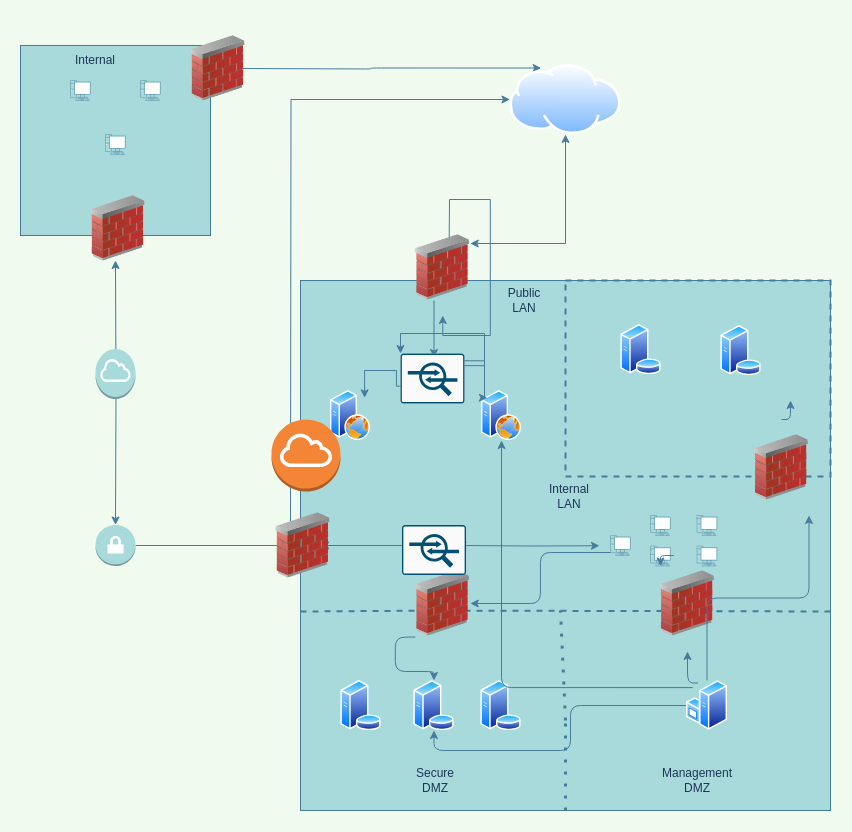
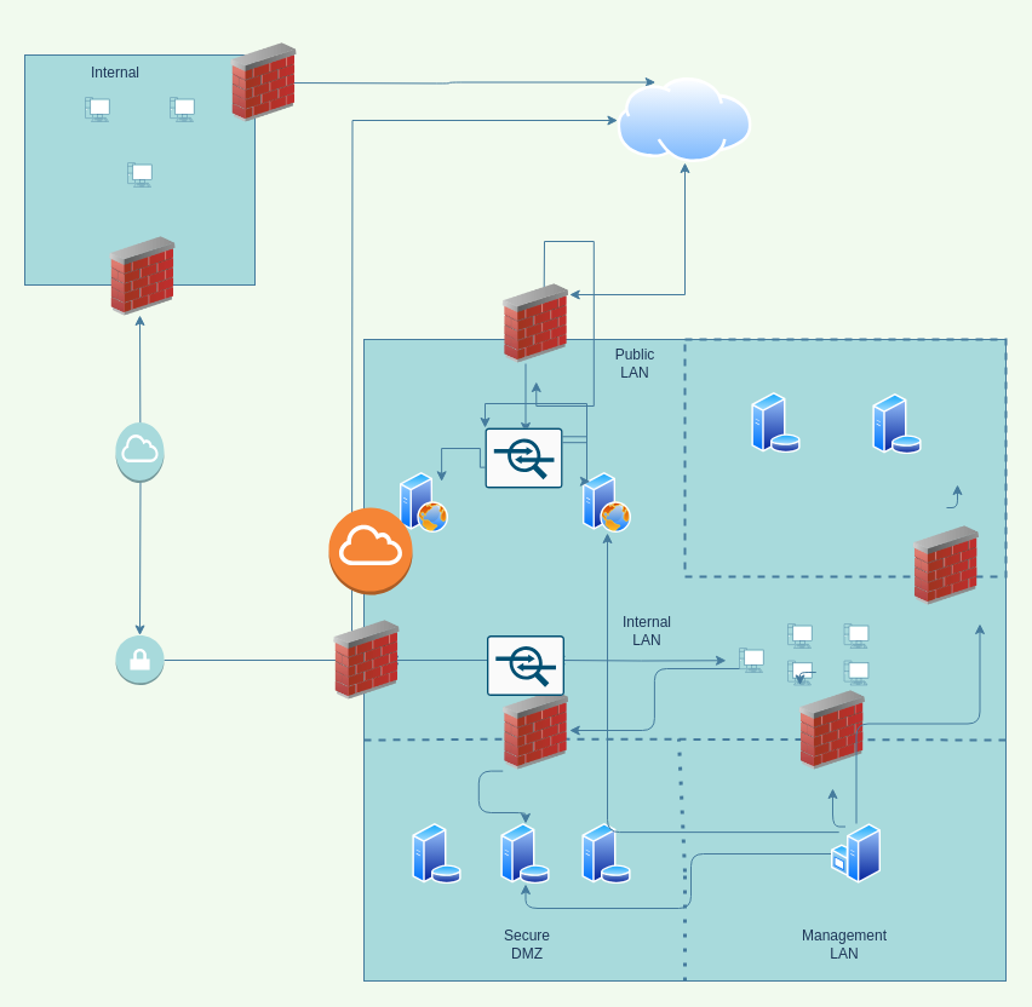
  <mxCell id="0" />
  <mxCell id="1" parent="0" />
  <mxCell id="2" value="" style="rounded=0;whiteSpace=wrap;html=1;sketch=0;strokeColor=#457B9D;fillColor=#A8DADC;fontColor=#1D3557;" parent="1" vertex="1"><mxGeometry x="596.5" y="310" width="193.5" height="90" as="geometry" /></mxCell>
  <mxCell id="3" value="" style="rounded=0;whiteSpace=wrap;html=1;sketch=0;strokeColor=#457B9D;fillColor=#A8DADC;fontColor=#1D3557;" parent="1" vertex="1"><mxGeometry x="604" y="315" width="166" height="75" as="geometry" /></mxCell>
  <mxCell id="4" value="" style="whiteSpace=wrap;html=1;aspect=fixed;fillColor=#A8DADC;strokeColor=#457B9D;fontColor=#1D3557;" parent="1" vertex="1"><mxGeometry x="20" y="45" width="190" height="190" as="geometry" /></mxCell>
  <mxCell id="5" value="" style="whiteSpace=wrap;html=1;aspect=fixed;fillColor=#A8DADC;strokeColor=#457B9D;fontColor=#1D3557;" parent="1" vertex="1"><mxGeometry x="300" y="280" width="530" height="530" as="geometry" /></mxCell>
  <mxCell id="6" value="" style="fontColor=#1D3557;verticalAlign=top;verticalLabelPosition=bottom;labelPosition=center;align=center;html=1;outlineConnect=0;fillColor=#A8DADC;strokeColor=#457B9D;gradientDirection=north;strokeWidth=2;shape=mxgraph.networks.pc;" parent="1" vertex="1"><mxGeometry x="70" y="80" width="20" height="20" as="geometry" /></mxCell>
  <mxCell id="7" value="" style="fontColor=#1D3557;verticalAlign=top;verticalLabelPosition=bottom;labelPosition=center;align=center;html=1;outlineConnect=0;fillColor=#A8DADC;strokeColor=#457B9D;gradientDirection=north;strokeWidth=2;shape=mxgraph.networks.pc;" parent="1" vertex="1"><mxGeometry x="140" y="80" width="20" height="20" as="geometry" /></mxCell>
  <mxCell id="8" value="" style="fontColor=#1D3557;verticalAlign=top;verticalLabelPosition=bottom;labelPosition=center;align=center;html=1;outlineConnect=0;fillColor=#A8DADC;strokeColor=#457B9D;gradientDirection=north;strokeWidth=2;shape=mxgraph.networks.pc;" parent="1" vertex="1"><mxGeometry x="105" y="134" width="20" height="20" as="geometry" /></mxCell>
  <mxCell id="9" value="" style="rounded=0;whiteSpace=wrap;html=1;dashed=1;strokeColor=#457B9D;fillColor=none;strokeWidth=2;fontColor=#1D3557;" parent="1" vertex="1"><mxGeometry x="565" y="280" width="265" height="196" as="geometry" /></mxCell>
  <mxCell id="10" value="" style="endArrow=none;dashed=1;html=1;entryX=0;entryY=0.5;entryDx=0;entryDy=0;exitX=1;exitY=0.5;exitDx=0;exitDy=0;fillColor=#A8DADC;strokeColor=#457B9D;strokeWidth=2;labelBackgroundColor=#F1FAEE;fontColor=#1D3557;" parent="1" edge="1"><mxGeometry width="50" height="50" relative="1" as="geometry"><mxPoint x="450" y="610" as="sourcePoint" /><mxPoint x="300" y="611" as="targetPoint" /><Array as="points" /></mxGeometry></mxCell>
  <mxCell id="11" value="" style="endArrow=none;dashed=1;html=1;dashPattern=1 3;strokeWidth=3;exitX=0.5;exitY=1;exitDx=0;exitDy=0;fillColor=#A8DADC;strokeColor=#457B9D;labelBackgroundColor=#F1FAEE;fontColor=#1D3557;" parent="1" edge="1"><mxGeometry width="50" height="50" relative="1" as="geometry"><mxPoint x="565" y="720" as="sourcePoint" /><mxPoint x="560" y="610" as="targetPoint" /></mxGeometry></mxCell>
  <mxCell id="12" value="" style="aspect=fixed;perimeter=ellipsePerimeter;html=1;align=center;shadow=0;dashed=0;spacingTop=3;image;image=img/lib/active_directory/web_server.svg;strokeWidth=2;fillColor=none;labelBackgroundColor=#F1FAEE;strokeColor=#457B9D;fontColor=#1D3557;" parent="1" vertex="1"><mxGeometry x="330" y="390" width="40" height="50" as="geometry" /></mxCell>
  <mxCell id="13" value="" style="aspect=fixed;perimeter=ellipsePerimeter;html=1;align=center;shadow=0;dashed=0;spacingTop=3;image;image=img/lib/active_directory/web_server.svg;strokeWidth=2;fillColor=none;labelBackgroundColor=#F1FAEE;strokeColor=#457B9D;fontColor=#1D3557;" parent="1" vertex="1"><mxGeometry x="481" y="390" width="40" height="50" as="geometry" /></mxCell>
  <mxCell id="14" value="" style="aspect=fixed;perimeter=ellipsePerimeter;html=1;align=center;shadow=0;dashed=0;spacingTop=3;image;image=img/lib/active_directory/database_server.svg;strokeWidth=2;fillColor=none;labelBackgroundColor=#F1FAEE;strokeColor=#457B9D;fontColor=#1D3557;" parent="1" vertex="1"><mxGeometry x="620" y="324" width="41" height="50" as="geometry" /></mxCell>
  <mxCell id="15" value="" style="aspect=fixed;perimeter=ellipsePerimeter;html=1;align=center;shadow=0;dashed=0;spacingTop=3;image;image=img/lib/active_directory/database_server.svg;strokeWidth=2;fillColor=none;labelBackgroundColor=#F1FAEE;strokeColor=#457B9D;fontColor=#1D3557;" parent="1" vertex="1"><mxGeometry x="720" y="325" width="41" height="50" as="geometry" /></mxCell>
  <mxCell id="16" style="edgeStyle=orthogonalEdgeStyle;rounded=0;orthogonalLoop=1;jettySize=auto;html=1;exitX=0.5;exitY=1;exitDx=0;exitDy=0;entryX=0;entryY=0.5;entryDx=0;entryDy=0;entryPerimeter=0;strokeColor=#457B9D;strokeWidth=1;labelBackgroundColor=#F1FAEE;fontColor=#1D3557;" parent="1" edge="1"><mxGeometry relative="1" as="geometry"><mxPoint x="433.5" y="300" as="sourcePoint" /><mxPoint x="433.5" y="357" as="targetPoint" /></mxGeometry></mxCell>
  <mxCell id="17" value="" style="endArrow=none;dashed=1;html=1;dashPattern=1 3;strokeWidth=3;exitX=0.5;exitY=1;exitDx=0;exitDy=0;fillColor=#A8DADC;strokeColor=#457B9D;labelBackgroundColor=#F1FAEE;fontColor=#1D3557;" parent="1" source="5" edge="1"><mxGeometry width="50" height="50" relative="1" as="geometry"><mxPoint x="565" y="810" as="sourcePoint" /><mxPoint x="565" y="720" as="targetPoint" /></mxGeometry></mxCell>
  <mxCell id="18" value="" style="endArrow=none;dashed=1;html=1;entryX=0;entryY=0.5;entryDx=0;entryDy=0;exitX=1;exitY=0.5;exitDx=0;exitDy=0;fillColor=#A8DADC;strokeColor=#457B9D;strokeWidth=2;labelBackgroundColor=#F1FAEE;fontColor=#1D3557;" parent="1" edge="1"><mxGeometry width="50" height="50" relative="1" as="geometry"><mxPoint x="830" y="611" as="sourcePoint" /><mxPoint x="417" y="610" as="targetPoint" /><Array as="points" /></mxGeometry></mxCell>
  <mxCell id="19" style="edgeStyle=orthogonalEdgeStyle;rounded=0;orthogonalLoop=1;jettySize=auto;html=1;exitX=0.855;exitY=0.855;exitDx=0;exitDy=0;exitPerimeter=0;entryX=1;entryY=0;entryDx=0;entryDy=0;strokeColor=#457B9D;strokeWidth=1;labelBackgroundColor=#F1FAEE;fontColor=#1D3557;" parent="1" target="12" edge="1"><mxGeometry relative="1" as="geometry"><mxPoint x="421.785" y="385.215" as="sourcePoint" /></mxGeometry></mxCell>
  <mxCell id="20" style="edgeStyle=orthogonalEdgeStyle;rounded=0;orthogonalLoop=1;jettySize=auto;html=1;exitX=0.855;exitY=0.145;exitDx=0;exitDy=0;exitPerimeter=0;entryX=0;entryY=0;entryDx=0;entryDy=0;strokeColor=#457B9D;strokeWidth=1;labelBackgroundColor=#F1FAEE;fontColor=#1D3557;" parent="1" source="62" target="13" edge="1"><mxGeometry relative="1" as="geometry"><mxPoint x="445.215" y="385.215" as="sourcePoint" /></mxGeometry></mxCell>
  <mxCell id="21" style="edgeStyle=orthogonalEdgeStyle;curved=0;rounded=1;sketch=0;orthogonalLoop=1;jettySize=auto;html=1;exitX=0;exitY=0.85;exitDx=0;exitDy=0;exitPerimeter=0;strokeColor=#457B9D;fillColor=#A8DADC;fontColor=#1D3557;" parent="1" source="53" target="28" edge="1"><mxGeometry relative="1" as="geometry" /></mxCell>
  <mxCell id="22" value="" style="fontColor=#1D3557;verticalAlign=top;verticalLabelPosition=bottom;labelPosition=center;align=center;html=1;outlineConnect=0;fillColor=#A8DADC;strokeColor=#457B9D;gradientDirection=north;strokeWidth=2;shape=mxgraph.networks.pc;" parent="1" vertex="1"><mxGeometry x="610" y="535" width="20" height="20" as="geometry" /></mxCell>
  <mxCell id="23" value="" style="fontColor=#1D3557;verticalAlign=top;verticalLabelPosition=bottom;labelPosition=center;align=center;html=1;outlineConnect=0;fillColor=#A8DADC;strokeColor=#457B9D;gradientDirection=north;strokeWidth=2;shape=mxgraph.networks.pc;" parent="1" vertex="1"><mxGeometry x="650" y="545.5" width="20" height="20" as="geometry" /></mxCell>
  <mxCell id="24" value="" style="fontColor=#1D3557;verticalAlign=top;verticalLabelPosition=bottom;labelPosition=center;align=center;html=1;outlineConnect=0;fillColor=#A8DADC;strokeColor=#457B9D;gradientDirection=north;strokeWidth=2;shape=mxgraph.networks.pc;" parent="1" vertex="1"><mxGeometry x="650" y="515" width="20" height="20" as="geometry" /></mxCell>
  <mxCell id="25" value="" style="fontColor=#1D3557;verticalAlign=top;verticalLabelPosition=bottom;labelPosition=center;align=center;html=1;outlineConnect=0;fillColor=#A8DADC;strokeColor=#457B9D;gradientDirection=north;strokeWidth=2;shape=mxgraph.networks.pc;" parent="1" vertex="1"><mxGeometry x="696.5" y="545.5" width="20" height="20" as="geometry" /></mxCell>
  <mxCell id="26" value="" style="fontColor=#1D3557;verticalAlign=top;verticalLabelPosition=bottom;labelPosition=center;align=center;html=1;outlineConnect=0;fillColor=#A8DADC;strokeColor=#457B9D;gradientDirection=north;strokeWidth=2;shape=mxgraph.networks.pc;" parent="1" vertex="1"><mxGeometry x="696.5" y="515" width="20" height="20" as="geometry" /></mxCell>
  <mxCell id="27" value="" style="aspect=fixed;perimeter=ellipsePerimeter;html=1;align=center;shadow=0;dashed=0;spacingTop=3;image;image=img/lib/active_directory/database_server.svg;strokeWidth=2;fillColor=none;labelBackgroundColor=#F1FAEE;strokeColor=#457B9D;fontColor=#1D3557;" parent="1" vertex="1"><mxGeometry x="340" y="680" width="41" height="50" as="geometry" /></mxCell>
  <mxCell id="28" value="" style="aspect=fixed;perimeter=ellipsePerimeter;html=1;align=center;shadow=0;dashed=0;spacingTop=3;image;image=img/lib/active_directory/database_server.svg;strokeWidth=2;fillColor=none;labelBackgroundColor=#F1FAEE;strokeColor=#457B9D;fontColor=#1D3557;" parent="1" vertex="1"><mxGeometry x="413" y="680" width="41" height="50" as="geometry" /></mxCell>
  <mxCell id="29" value="" style="aspect=fixed;perimeter=ellipsePerimeter;html=1;align=center;shadow=0;dashed=0;spacingTop=3;image;image=img/lib/active_directory/database_server.svg;strokeWidth=2;fillColor=none;labelBackgroundColor=#F1FAEE;strokeColor=#457B9D;fontColor=#1D3557;" parent="1" vertex="1"><mxGeometry x="480" y="680" width="41" height="50" as="geometry" /></mxCell>
  <mxCell id="30" style="edgeStyle=orthogonalEdgeStyle;curved=0;rounded=1;sketch=0;orthogonalLoop=1;jettySize=auto;html=1;exitX=0.5;exitY=0;exitDx=0;exitDy=0;entryX=1;entryY=1;entryDx=0;entryDy=0;strokeColor=#457B9D;fillColor=#A8DADC;fontColor=#1D3557;" parent="1" source="57" target="2" edge="1"><mxGeometry relative="1" as="geometry" /></mxCell>
  <mxCell id="31" style="edgeStyle=orthogonalEdgeStyle;curved=0;rounded=1;sketch=0;orthogonalLoop=1;jettySize=auto;html=1;exitX=0;exitY=0.5;exitDx=0;exitDy=0;entryX=0.5;entryY=1;entryDx=0;entryDy=0;strokeColor=#457B9D;fillColor=#A8DADC;fontColor=#1D3557;" parent="1" source="34" target="28" edge="1"><mxGeometry relative="1" as="geometry" /></mxCell>
  <mxCell id="32" style="edgeStyle=orthogonalEdgeStyle;curved=0;rounded=1;sketch=0;orthogonalLoop=1;jettySize=auto;html=1;exitX=0;exitY=0;exitDx=0;exitDy=0;entryX=0.5;entryY=1;entryDx=0;entryDy=0;strokeColor=#457B9D;fillColor=#A8DADC;fontColor=#1D3557;" parent="1" source="34" target="13" edge="1"><mxGeometry relative="1" as="geometry" /></mxCell>
  <mxCell id="33" style="edgeStyle=orthogonalEdgeStyle;curved=0;rounded=1;sketch=0;orthogonalLoop=1;jettySize=auto;html=1;exitX=0.25;exitY=0;exitDx=0;exitDy=0;entryX=0.5;entryY=1;entryDx=0;entryDy=0;entryPerimeter=0;strokeColor=#457B9D;fillColor=#A8DADC;fontColor=#1D3557;" parent="1" source="55" target="23" edge="1"><mxGeometry relative="1" as="geometry" /></mxCell>
  <mxCell id="34" value="" style="aspect=fixed;perimeter=ellipsePerimeter;html=1;align=center;shadow=0;dashed=0;spacingTop=3;image;image=img/lib/active_directory/windows_server.svg;strokeWidth=2;fillColor=none;labelBackgroundColor=#F1FAEE;strokeColor=#457B9D;fontColor=#1D3557;" parent="1" vertex="1"><mxGeometry x="686" y="680" width="41" height="50" as="geometry" /></mxCell>
  <mxCell id="35" style="edgeStyle=orthogonalEdgeStyle;rounded=0;orthogonalLoop=1;jettySize=auto;html=1;exitX=0.5;exitY=1;exitDx=0;exitDy=0;entryX=1;entryY=0.25;entryDx=0;entryDy=0;strokeColor=#457B9D;strokeWidth=1;startArrow=classic;startFill=1;labelBackgroundColor=#F1FAEE;fontColor=#1D3557;" parent="1" source="59" edge="1"><mxGeometry relative="1" as="geometry"><mxPoint x="448.5" y="262.5" as="targetPoint" /></mxGeometry></mxCell>
  <mxCell id="36" style="edgeStyle=orthogonalEdgeStyle;rounded=0;orthogonalLoop=1;jettySize=auto;html=1;exitX=0;exitY=0.5;exitDx=0;exitDy=0;entryX=0;entryY=0.25;entryDx=0;entryDy=0;strokeColor=#457B9D;strokeWidth=1;startArrow=classic;startFill=1;labelBackgroundColor=#F1FAEE;fontColor=#1D3557;" parent="1" source="38" edge="1"><mxGeometry relative="1" as="geometry"><mxPoint x="290" y="532.5" as="targetPoint" /></mxGeometry></mxCell>
  <mxCell id="37" style="edgeStyle=orthogonalEdgeStyle;curved=0;rounded=1;sketch=0;orthogonalLoop=1;jettySize=auto;html=1;exitX=0.25;exitY=0;exitDx=0;exitDy=0;strokeColor=#457B9D;fillColor=#A8DADC;fontColor=#1D3557;startArrow=classic;startFill=1;" parent="1" source="38" edge="1"><mxGeometry relative="1" as="geometry"><mxPoint x="230" y="68" as="targetPoint" /></mxGeometry></mxCell>
  <mxCell id="38" value="" style="aspect=fixed;perimeter=ellipsePerimeter;html=1;align=center;shadow=0;dashed=0;spacingTop=3;image;image=img/lib/active_directory/internet_cloud.svg;strokeWidth=2;fillColor=none;labelBackgroundColor=#F1FAEE;strokeColor=#457B9D;fontColor=#1D3557;" parent="1" vertex="1"><mxGeometry x="509.45" y="64" width="111.11" height="70" as="geometry" /></mxCell>
  <mxCell id="39" style="edgeStyle=orthogonalEdgeStyle;rounded=0;orthogonalLoop=1;jettySize=auto;html=1;exitX=1;exitY=0.5;exitDx=0;exitDy=0;strokeColor=#457B9D;strokeWidth=1;startArrow=classic;startFill=1;labelBackgroundColor=#F1FAEE;fontColor=#1D3557;" parent="1" edge="1"><mxGeometry relative="1" as="geometry"><mxPoint x="320" y="545" as="sourcePoint" /><mxPoint x="418.5" y="545" as="targetPoint" /></mxGeometry></mxCell>
  <mxCell id="40" style="edgeStyle=orthogonalEdgeStyle;rounded=0;orthogonalLoop=1;jettySize=auto;html=1;exitX=1;exitY=0.5;exitDx=0;exitDy=0;exitPerimeter=0;entryX=0;entryY=0.5;entryDx=0;entryDy=0;strokeColor=#457B9D;strokeWidth=1;labelBackgroundColor=#F1FAEE;fontColor=#1D3557;" parent="1" source="41" edge="1"><mxGeometry relative="1" as="geometry"><mxPoint x="290" y="545" as="targetPoint" /></mxGeometry></mxCell>
  <mxCell id="41" value="" style="outlineConnect=0;dashed=0;verticalLabelPosition=bottom;verticalAlign=top;align=center;html=1;shape=mxgraph.aws3.vpn_gateway;fillColor=#A8DADC;strokeColor=#457B9D;fontColor=#1D3557;" parent="1" vertex="1"><mxGeometry x="95" y="524.5" width="40" height="41" as="geometry" /></mxCell>
  <mxCell id="42" style="edgeStyle=orthogonalEdgeStyle;rounded=0;orthogonalLoop=1;jettySize=auto;html=1;strokeColor=#457B9D;strokeWidth=1;startArrow=classic;startFill=1;labelBackgroundColor=#F1FAEE;fontColor=#1D3557;" parent="1" target="41" edge="1"><mxGeometry relative="1" as="geometry"><mxPoint x="115" y="560" as="targetPoint" /><mxPoint x="115" y="260" as="sourcePoint" /></mxGeometry></mxCell>
  <mxCell id="43" style="edgeStyle=orthogonalEdgeStyle;rounded=0;orthogonalLoop=1;jettySize=auto;html=1;exitX=1;exitY=0.5;exitDx=0;exitDy=0;entryX=0;entryY=0.5;entryDx=0;entryDy=0;strokeColor=#457B9D;strokeWidth=1;startArrow=classic;startFill=1;labelBackgroundColor=#F1FAEE;fontColor=#1D3557;" parent="1" edge="1"><mxGeometry relative="1" as="geometry"><mxPoint x="599" y="545.25" as="targetPoint" /><mxPoint x="457.5" y="545" as="sourcePoint" /></mxGeometry></mxCell>
  <mxCell id="44" value="Internal" style="text;html=1;strokeColor=none;fillColor=none;align=center;verticalAlign=middle;whiteSpace=wrap;rounded=0;sketch=0;fontColor=#1D3557;" parent="1" vertex="1"><mxGeometry x="75" y="50" width="40" height="20" as="geometry" /></mxCell>
  <mxCell id="45" value="Public LAN" style="text;html=1;strokeColor=none;fillColor=none;align=center;verticalAlign=middle;whiteSpace=wrap;rounded=0;sketch=0;fontColor=#1D3557;" parent="1" vertex="1"><mxGeometry x="504.25" y="290" width="40" height="20" as="geometry" /></mxCell>
- <mxCell id="46" value="Internal LAN" style="text;html=1;strokeColor=none;fillColor=none;align=center;verticalAlign=middle;whiteSpace=wrap;rounded=0;sketch=0;fontColor=#1D3557;" parent="1" vertex="1"><mxGeometry x="549.25" y="486.01" width="40" height="20" as="geometry" /></mxCell>
+ <mxCell id="46" value="Internal LAN" style="text;html=1;strokeColor=none;fillColor=none;align=center;verticalAlign=middle;whiteSpace=wrap;rounded=0;sketch=0;fontColor=#1D3557;" parent="1" vertex="1"><mxGeometry x="514.25" y="511.01" width="40" height="20" as="geometry" /></mxCell>
  <mxCell id="47" value="Secure DMZ" style="text;html=1;strokeColor=none;fillColor=none;align=center;verticalAlign=middle;whiteSpace=wrap;rounded=0;sketch=0;fontColor=#1D3557;" parent="1" vertex="1"><mxGeometry x="414.75" y="770" width="40" height="20" as="geometry" /></mxCell>
- <mxCell id="48" value="Management DMZ" style="text;html=1;strokeColor=none;fillColor=none;align=center;verticalAlign=middle;whiteSpace=wrap;rounded=0;sketch=0;fontColor=#1D3557;" parent="1" vertex="1"><mxGeometry x="676.5" y="770" width="40" height="20" as="geometry" /></mxCell>
+ <mxCell id="48" value="Management LAN" style="text;html=1;strokeColor=none;fillColor=none;align=center;verticalAlign=middle;whiteSpace=wrap;rounded=0;sketch=0;fontColor=#1D3557;" parent="1" vertex="1"><mxGeometry x="676.5" y="770" width="40" height="20" as="geometry" /></mxCell>
  <mxCell id="49" value="" style="outlineConnect=0;dashed=0;verticalLabelPosition=bottom;verticalAlign=top;align=center;html=1;shape=mxgraph.aws3.internet_gateway;fillColor=#A8DADC;strokeWidth=2;strokeColor=#457B9D;fontColor=#1D3557;" parent="1" vertex="1"><mxGeometry x="95" y="348.5" width="40" height="50" as="geometry" /></mxCell>
  <mxCell id="50" value="" style="rounded=0;whiteSpace=wrap;html=1;dashed=1;strokeColor=#457B9D;fillColor=none;strokeWidth=2;fontColor=#1D3557;shape=image;labelBackgroundColor=default;verticalAlign=top;verticalLabelPosition=bottom;image=img/lib/clip_art/networking/Firewall_02_128x128.png;" parent="1" vertex="1"><mxGeometry x="275" y="497" width="55" height="96" as="geometry" /></mxCell>
  <mxCell id="51" value="" style="rounded=0;whiteSpace=wrap;html=1;dashed=1;strokeColor=#457B9D;fillColor=none;strokeWidth=2;fontColor=#1D3557;shape=image;labelBackgroundColor=default;verticalAlign=top;verticalLabelPosition=bottom;image=img/lib/clip_art/networking/Firewall_02_128x128.png;" parent="1" vertex="1"><mxGeometry x="90" y="180" width="55" height="96" as="geometry" /></mxCell>
  <mxCell id="52" value="" style="edgeStyle=orthogonalEdgeStyle;curved=0;rounded=1;sketch=0;orthogonalLoop=1;jettySize=auto;html=1;exitX=0;exitY=0.85;exitDx=0;exitDy=0;exitPerimeter=0;strokeColor=#457B9D;fillColor=#A8DADC;fontColor=#1D3557;" parent="1" source="22" target="53" edge="1"><mxGeometry relative="1" as="geometry"><mxPoint x="610" y="552" as="sourcePoint" /><mxPoint x="434" y="680" as="targetPoint" /></mxGeometry></mxCell>
  <mxCell id="53" value="" style="rounded=0;whiteSpace=wrap;html=1;dashed=1;strokeColor=#457B9D;fillColor=none;strokeWidth=2;fontColor=#1D3557;shape=image;labelBackgroundColor=default;verticalAlign=top;verticalLabelPosition=bottom;image=img/lib/clip_art/networking/Firewall_02_128x128.png;" parent="1" vertex="1"><mxGeometry x="414.75" y="555" width="55" height="96" as="geometry" /></mxCell>
  <mxCell id="54" value="" style="edgeStyle=orthogonalEdgeStyle;curved=0;rounded=1;sketch=0;orthogonalLoop=1;jettySize=auto;html=1;exitX=0.25;exitY=0;exitDx=0;exitDy=0;entryX=0.5;entryY=1;entryDx=0;entryDy=0;entryPerimeter=0;strokeColor=#457B9D;fillColor=#A8DADC;fontColor=#1D3557;" parent="1" source="34" target="55" edge="1"><mxGeometry relative="1" as="geometry"><mxPoint x="698" y="683" as="sourcePoint" /><mxPoint x="660" y="566" as="targetPoint" /></mxGeometry></mxCell>
  <mxCell id="55" value="" style="rounded=0;whiteSpace=wrap;html=1;dashed=1;strokeColor=#457B9D;fillColor=none;strokeWidth=2;fontColor=#1D3557;shape=image;labelBackgroundColor=default;verticalAlign=top;verticalLabelPosition=bottom;image=img/lib/clip_art/networking/Firewall_02_128x128.png;" parent="1" vertex="1"><mxGeometry x="659.5" y="555" width="55" height="96" as="geometry" /></mxCell>
  <mxCell id="56" value="" style="edgeStyle=orthogonalEdgeStyle;curved=0;rounded=1;sketch=0;orthogonalLoop=1;jettySize=auto;html=1;exitX=0.5;exitY=0;exitDx=0;exitDy=0;entryX=1;entryY=1;entryDx=0;entryDy=0;strokeColor=#457B9D;fillColor=#A8DADC;fontColor=#1D3557;" parent="1" source="34" target="57" edge="1"><mxGeometry relative="1" as="geometry"><mxPoint x="707" y="680" as="sourcePoint" /><mxPoint x="790" y="400" as="targetPoint" /></mxGeometry></mxCell>
  <mxCell id="57" value="" style="rounded=0;whiteSpace=wrap;html=1;dashed=1;strokeColor=#457B9D;fillColor=none;strokeWidth=2;fontColor=#1D3557;shape=image;labelBackgroundColor=default;verticalAlign=top;verticalLabelPosition=bottom;image=img/lib/clip_art/networking/Firewall_02_128x128.png;" parent="1" vertex="1"><mxGeometry x="753.5" y="419" width="55" height="96" as="geometry" /></mxCell>
  <mxCell id="58" value="" style="edgeStyle=orthogonalEdgeStyle;rounded=0;orthogonalLoop=1;jettySize=auto;html=1;exitX=0.5;exitY=1;exitDx=0;exitDy=0;entryX=1;entryY=0.25;entryDx=0;entryDy=0;strokeColor=#457B9D;strokeWidth=1;startArrow=classic;startFill=1;labelBackgroundColor=#F1FAEE;fontColor=#1D3557;" parent="1" source="38" target="59" edge="1"><mxGeometry relative="1" as="geometry"><mxPoint x="448.5" y="262.5" as="targetPoint" /><mxPoint x="565" y="134" as="sourcePoint" /></mxGeometry></mxCell>
  <mxCell id="59" value="" style="rounded=0;whiteSpace=wrap;html=1;dashed=1;strokeColor=#457B9D;fillColor=none;strokeWidth=2;fontColor=#1D3557;shape=image;labelBackgroundColor=default;verticalAlign=top;verticalLabelPosition=bottom;image=img/lib/clip_art/networking/Firewall_02_128x128.png;" parent="1" vertex="1"><mxGeometry x="414.75" y="219" width="55" height="96" as="geometry" /></mxCell>
  <mxCell id="60" value="" style="sketch=0;points=[[0.015,0.015,0],[0.985,0.015,0],[0.985,0.985,0],[0.015,0.985,0],[0.25,0,0],[0.5,0,0],[0.75,0,0],[1,0.25,0],[1,0.5,0],[1,0.75,0],[0.75,1,0],[0.5,1,0],[0.25,1,0],[0,0.75,0],[0,0.5,0],[0,0.25,0]];verticalLabelPosition=bottom;html=1;verticalAlign=top;aspect=fixed;align=center;pointerEvents=1;shape=mxgraph.cisco19.rect;prIcon=ips_ids;fillColor=#FAFAFA;strokeColor=#005073;" parent="1" vertex="1"><mxGeometry x="401.5" y="524.5" width="64" height="50" as="geometry" /></mxCell>
  <mxCell id="61" value="" style="edgeStyle=orthogonalEdgeStyle;rounded=0;orthogonalLoop=1;jettySize=auto;html=1;exitX=0.855;exitY=0.145;exitDx=0;exitDy=0;exitPerimeter=0;entryX=0;entryY=0;entryDx=0;entryDy=0;strokeColor=#457B9D;strokeWidth=1;labelBackgroundColor=#F1FAEE;fontColor=#1D3557;" parent="1" target="62" edge="1"><mxGeometry relative="1" as="geometry"><mxPoint x="445.215" y="385.215" as="sourcePoint" /><mxPoint x="487" y="397" as="targetPoint" /></mxGeometry></mxCell>
  <mxCell id="62" value="" style="sketch=0;points=[[0.015,0.015,0],[0.985,0.015,0],[0.985,0.985,0],[0.015,0.985,0],[0.25,0,0],[0.5,0,0],[0.75,0,0],[1,0.25,0],[1,0.5,0],[1,0.75,0],[0.75,1,0],[0.5,1,0],[0.25,1,0],[0,0.75,0],[0,0.5,0],[0,0.25,0]];verticalLabelPosition=bottom;html=1;verticalAlign=top;aspect=fixed;align=center;pointerEvents=1;shape=mxgraph.cisco19.rect;prIcon=ips_ids;fillColor=#FAFAFA;strokeColor=#005073;" parent="1" vertex="1"><mxGeometry x="400" y="353" width="64" height="50" as="geometry" /></mxCell>
  <mxCell id="63" value="" style="rounded=0;whiteSpace=wrap;html=1;dashed=1;strokeColor=#457B9D;fillColor=none;strokeWidth=2;fontColor=#1D3557;shape=image;labelBackgroundColor=default;verticalAlign=top;verticalLabelPosition=bottom;image=img/lib/clip_art/networking/Firewall_02_128x128.png;" parent="1" vertex="1"><mxGeometry x="190" y="20" width="55" height="96" as="geometry" /></mxCell>
  <mxCell id="64" value="" style="outlineConnect=0;dashed=0;verticalLabelPosition=bottom;verticalAlign=top;align=center;html=1;shape=mxgraph.aws3.internet_gateway;fillColor=#F58536;gradientColor=none;" parent="1" vertex="1"><mxGeometry x="271" y="419" width="69" height="72" as="geometry" /></mxCell>
